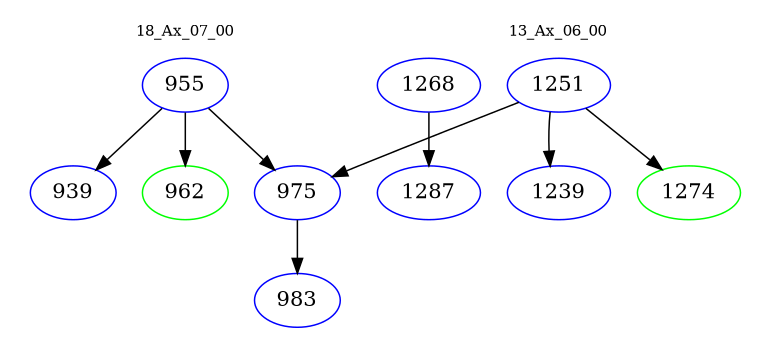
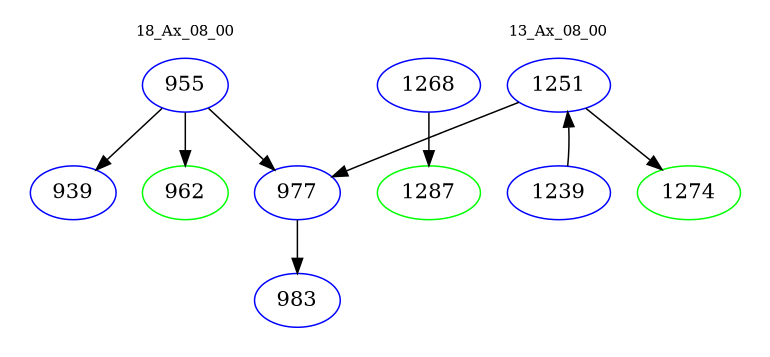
  digraph {
    node [color=blue]
    edge [color=black]
    n1 [label=955]
    n2 [label=939]
-   n3 [label=975]
+   n3 [label=977]
    n4 [color=green label=962]
    n5 [label=983]
    n6 [label=1251]
    n7 [label=1239]
    n8 [label=1268]
    n9 [color=green label=1274]
-   n10 [label=1287]
+   n10 [color=green label=1287]
    subgraph cluster_1 {
      color=white
      fontsize=10
-     label="18_Ax_07_00"
+     label="18_Ax_08_00"
      n1
      n2
      n3
      n4
      n5
    }
    subgraph cluster_2 {
      color=white
      fontsize=10
-     label="13_Ax_06_00"
+     label="13_Ax_08_00"
      n6
      n7
      n8
      n9
      n10
    }
    n1 -> n2
    n1 -> n3
    n1 -> n4
    n3 -> n5
    n6 -> n3
-   n6 -> n7
+   n7 -> n6
    n6 -> n9
    n8 -> n10
  }
